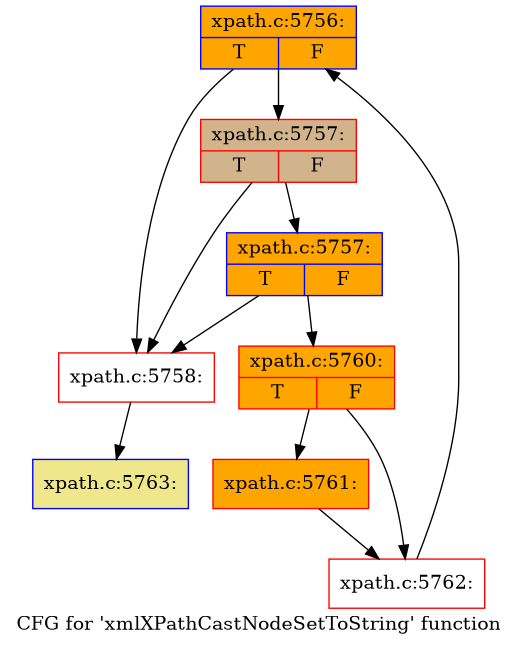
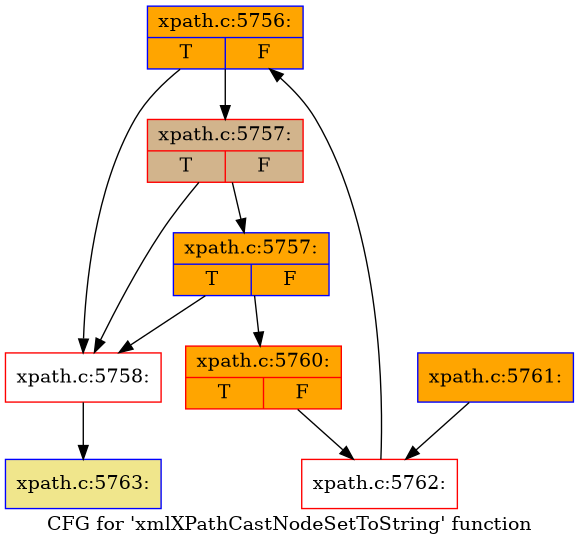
  digraph {
    label="CFG for 'xmlXPathCastNodeSetToString' function"
    node [color=blue fillcolor=orange shape=record style=filled]
    n1 [label="{xpath.c:5756:|{<s0>T|<s1>F}}"]
    n2 [color=red fillcolor=white label="{xpath.c:5758:}"]
    n3 [color=red fillcolor=tan label="{xpath.c:5757:|{<s0>T|<s1>F}}"]
    n4 [fillcolor=khaki label="{xpath.c:5763:}"]
    n5 [label="{xpath.c:5757:|{<s0>T|<s1>F}}"]
    n6 [color=red label="{xpath.c:5760:|{<s0>T|<s1>F}}"]
-   n7 [color=red label="{xpath.c:5761:}"]
+   n7 [label="{xpath.c:5761:}"]
    n8 [color=red fillcolor=white label="{xpath.c:5762:}"]
    n1 -> n2
    n1 -> n3
    n2 -> n4
    n3 -> n2
    n3 -> n5
    n5 -> n2
    n5 -> n6
-   n6 -> n7
    n6 -> n8
    n7 -> n8
    n8 -> n1
  }
